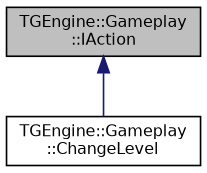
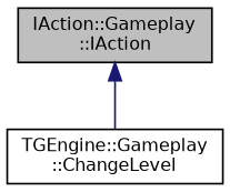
  digraph {
    node [color=black fontname=Helvetica fontsize=10 shape=record style=filled]
-   n1 [fillcolor=grey75 fontcolor=black height=0.2 label="TGEngine::Gameplay\l::IAction" width=0.4]
+   n1 [fillcolor=grey75 fontcolor=black height=0.2 label="IAction::Gameplay\l::IAction" width=0.4]
    n2 [fillcolor=white height=0.2 label="TGEngine::Gameplay\l::ChangeLevel" width=0.4]
    n1 -> n2 [color=midnightblue dir=back fontname=Helvetica fontsize=10 labelfontname=Helvetica labelfontsize=10 style=solid]
  }
